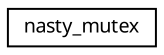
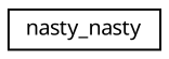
  digraph {
    rankdir=LR
    fontname="Noto Sans"
-   n1 [color=black fillcolor=white fontname="Noto Sans" fontsize=10 height=0.2 label=nasty_mutex shape=record style=filled width=0.4]
+   n1 [color=black fillcolor=white fontname="Noto Sans" fontsize=10 height=0.2 label=nasty_nasty shape=record style=filled width=0.4]
  }
